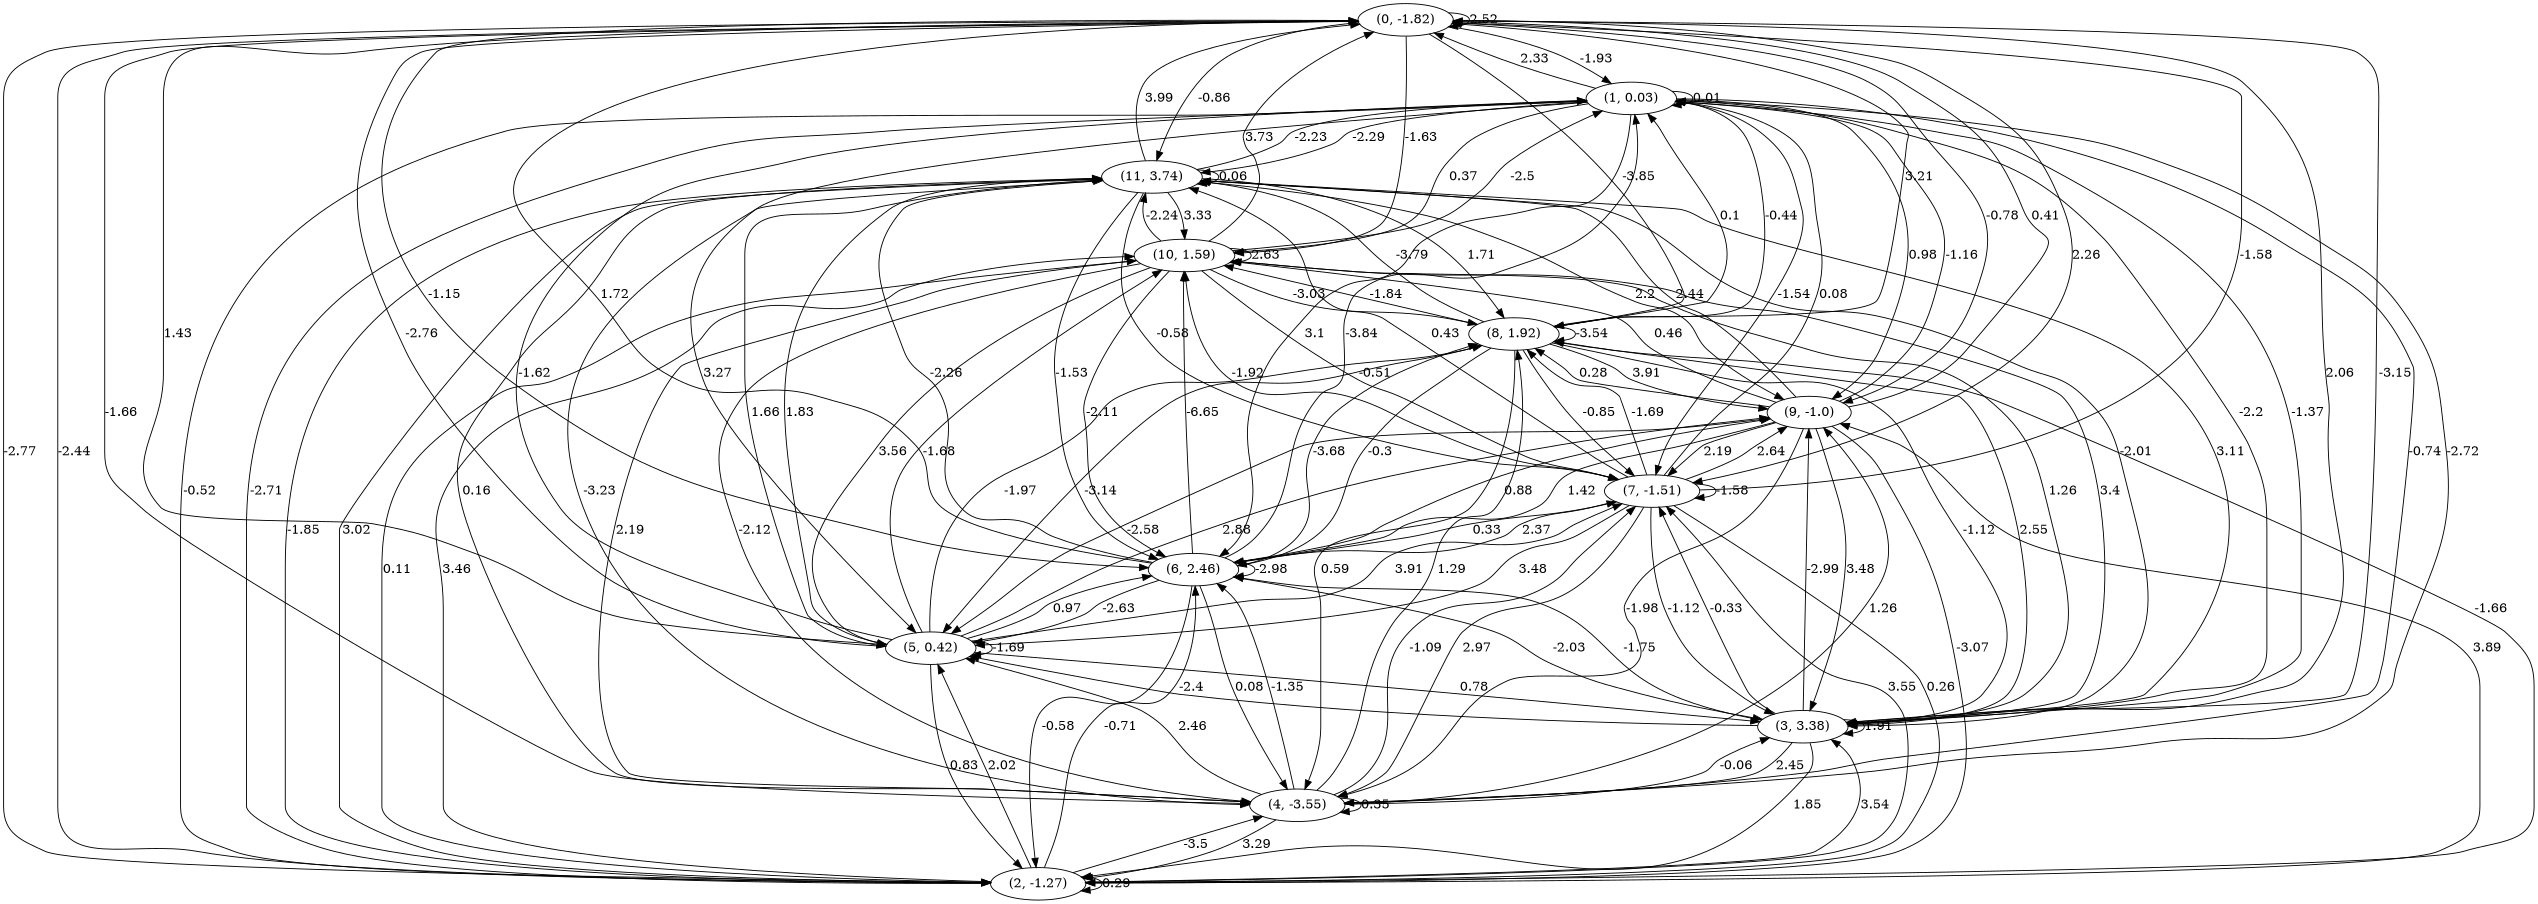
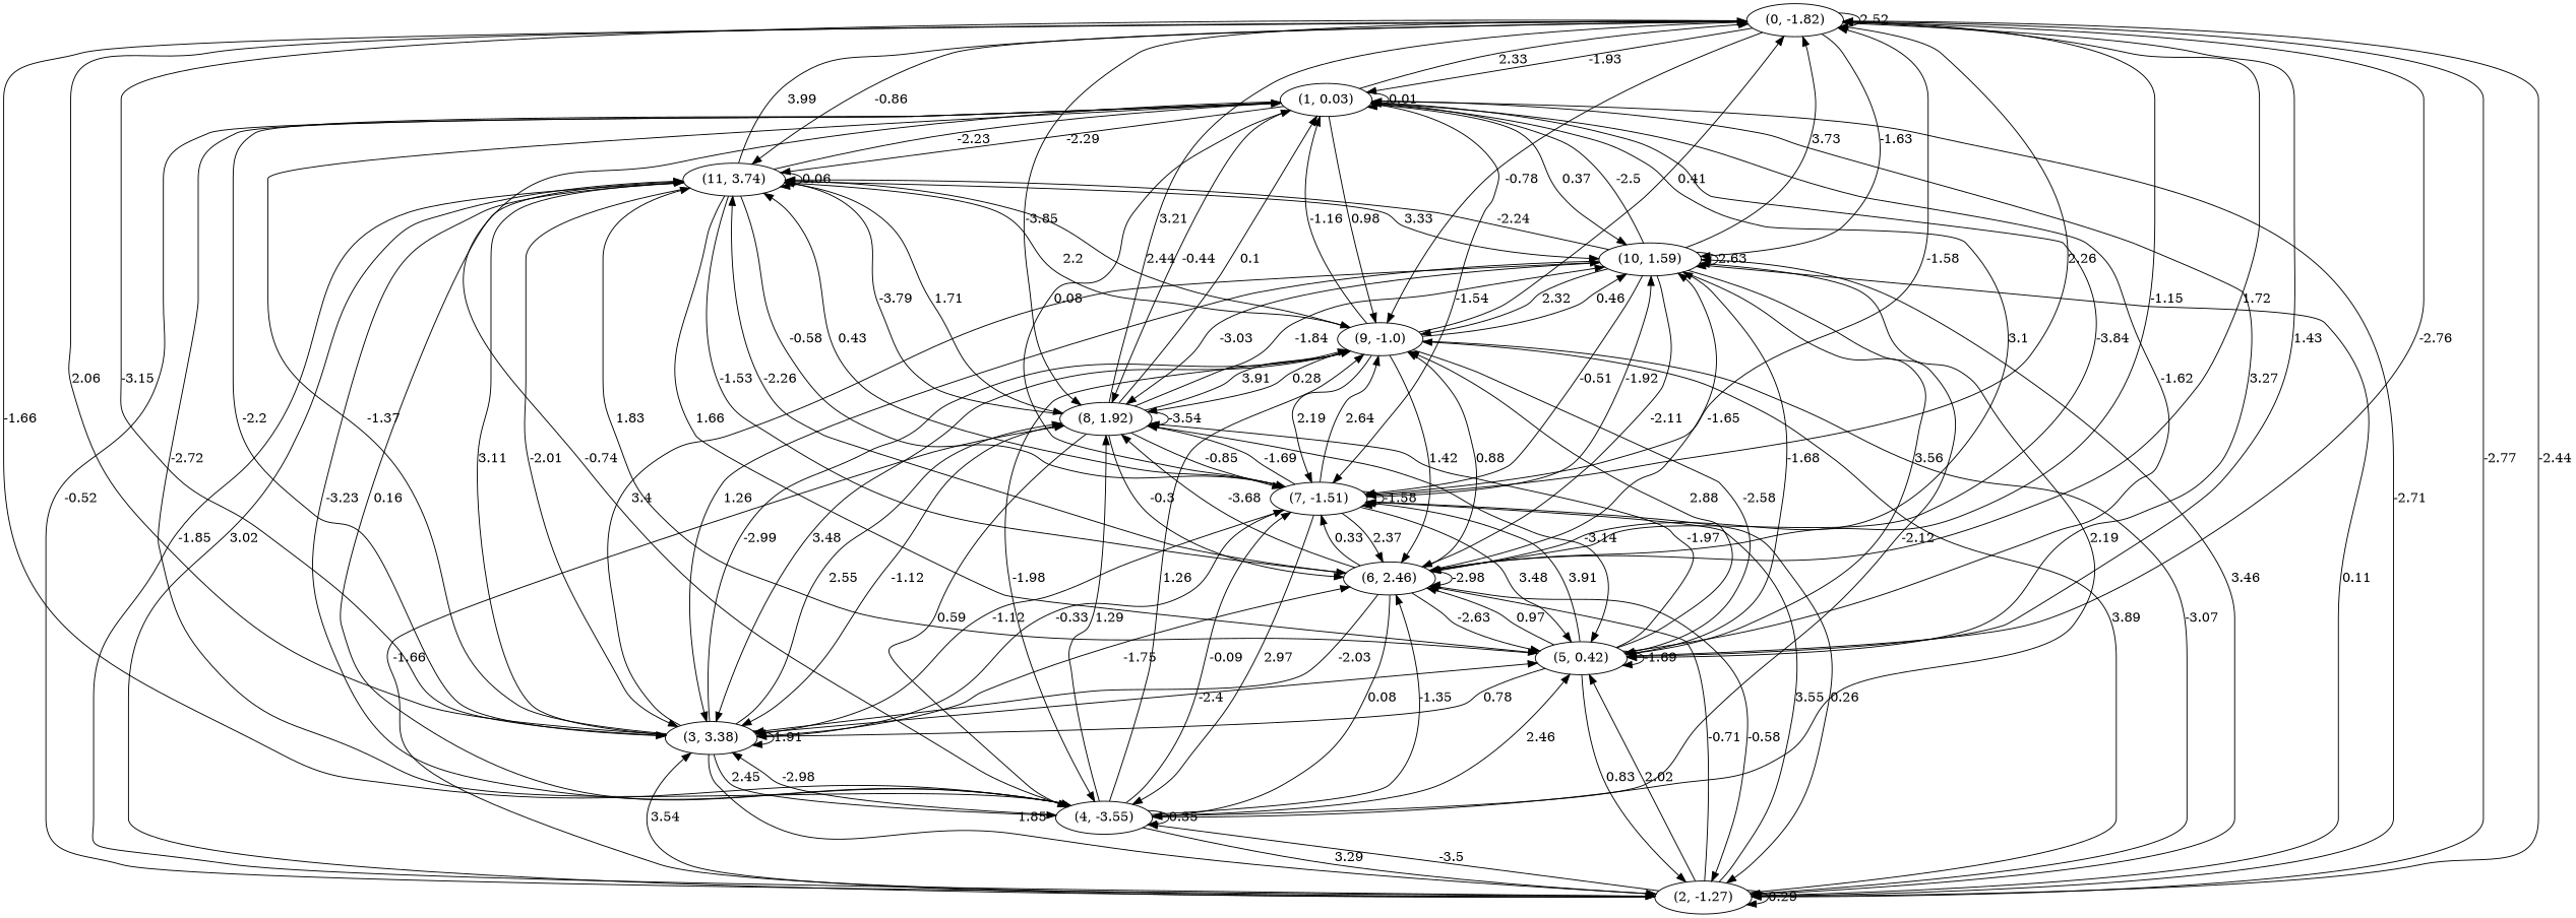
  digraph {
    n1 [label="(0, -1.82)"]
    n2 [label="(1, 0.03)"]
    n3 [label="(2, -1.27)"]
    n4 [label="(3, 3.38)"]
    n5 [label="(4, -3.55)"]
    n6 [label="(5, 0.42)"]
    n7 [label="(6, 2.46)"]
    n8 [label="(7, -1.51)"]
    n9 [label="(8, 1.92)"]
    n10 [label="(9, -1.0)"]
    n11 [label="(10, 1.59)"]
    n12 [label="(11, 3.74)"]
    n1 -> n1 [label=2.52]
    n1 -> n2 [label=-1.93]
    n1 -> n3 [label=-2.77]
    n1 -> n4 [label=-3.15]
    n1 -> n5 [label=-1.66]
    n1 -> n6 [label=1.43]
    n1 -> n7 [label=-1.15]
    n1 -> n8 [label=2.26]
    n1 -> n9 [label=-3.85]
    n1 -> n10 [label=-0.78]
    n1 -> n11 [label=-1.63]
    n1 -> n12 [label=-0.86]
    n2 -> n1 [label=2.33]
    n2 -> n2 [label=0.01]
    n2 -> n3 [label=-0.52]
    n2 -> n4 [label=-2.2]
    n2 -> n5 [label=-0.74]
    n2 -> n6 [label=3.27]
    n2 -> n7 [label=3.1]
    n2 -> n8 [label=-1.54]
    n2 -> n9 [label=-0.44]
    n2 -> n10 [label=0.98]
    n2 -> n11 [label=0.37]
    n2 -> n12 [label=-2.29]
    n3 -> n1 [label=-2.44]
    n3 -> n2 [label=-2.71]
    n3 -> n3 [label=0.29]
    n3 -> n4 [label=3.54]
    n3 -> n5 [label=-3.5]
    n3 -> n6 [label=2.02]
    n3 -> n7 [label=-0.71]
    n3 -> n8 [label=3.55]
    n3 -> n9 [label=-1.66]
    n3 -> n10 [label=3.89]
    n3 -> n11 [label=3.46]
    n3 -> n12 [label=3.02]
    n4 -> n1 [label=2.06]
    n4 -> n2 [label=-1.37]
    n4 -> n3 [label=1.85]
    n4 -> n4 [label=1.91]
    n4 -> n5 [label=2.45]
    n4 -> n6 [label=-2.4]
    n4 -> n7 [label=-1.75]
    n4 -> n8 [label=-0.33]
    n4 -> n9 [label=2.55]
    n4 -> n10 [label=-2.99]
    n4 -> n11 [label=3.4]
    n4 -> n12 [label=3.11]
    n5 -> n2 [label=-2.72]
    n5 -> n3 [label=3.29]
-   n5 -> n4 [label=-0.06]
+   n5 -> n4 [label=-2.98]
    n5 -> n5 [label=0.35]
    n5 -> n6 [label=2.46]
    n5 -> n7 [label=-1.35]
-   n5 -> n8 [label=-1.09]
+   n5 -> n8 [label=-0.09]
    n5 -> n9 [label=1.29]
    n5 -> n10 [label=1.26]
    n5 -> n11 [label=2.19]
    n5 -> n12 [label=0.16]
    n6 -> n1 [label=-2.76]
    n6 -> n2 [label=-1.62]
    n6 -> n3 [label=0.83]
    n6 -> n4 [label=0.78]
    n6 -> n6 [label=-1.69]
    n6 -> n7 [label=0.97]
    n6 -> n8 [label=3.91]
    n6 -> n9 [label=-1.97]
    n6 -> n10 [label=2.88]
    n6 -> n11 [label=-1.68]
    n6 -> n12 [label=1.83]
    n7 -> n1 [label=1.72]
    n7 -> n2 [label=-3.84]
    n7 -> n3 [label=-0.58]
    n7 -> n4 [label=-2.03]
    n7 -> n5 [label=0.08]
    n7 -> n6 [label=-2.63]
    n7 -> n7 [label=-2.98]
    n7 -> n8 [label=0.33]
    n7 -> n9 [label=-3.68]
    n7 -> n10 [label=0.88]
-   n7 -> n11 [label=-6.65]
+   n7 -> n11 [label=-1.65]
    n7 -> n12 [label=-2.26]
    n8 -> n1 [label=-1.58]
    n8 -> n2 [label=0.08]
    n8 -> n3 [label=0.26]
    n8 -> n4 [label=-1.12]
    n8 -> n5 [label=2.97]
    n8 -> n6 [label=3.48]
    n8 -> n7 [label=2.37]
    n8 -> n8 [label=-1.58]
    n8 -> n9 [label=-1.69]
    n8 -> n10 [label=2.64]
    n8 -> n11 [label=-1.92]
    n8 -> n12 [label=0.43]
    n9 -> n1 [label=3.21]
    n9 -> n2 [label=0.1]
    n9 -> n4 [label=-1.12]
    n9 -> n5 [label=0.59]
    n9 -> n6 [label=-3.14]
    n9 -> n7 [label=-0.3]
    n9 -> n8 [label=-0.85]
    n9 -> n9 [label=-3.54]
    n9 -> n10 [label=3.91]
    n9 -> n11 [label=-1.84]
    n9 -> n12 [label=-3.79]
    n10 -> n1 [label=0.41]
    n10 -> n2 [label=-1.16]
    n10 -> n3 [label=-3.07]
    n10 -> n4 [label=3.48]
    n10 -> n5 [label=-1.98]
    n10 -> n6 [label=-2.58]
    n10 -> n7 [label=1.42]
    n10 -> n8 [label=2.19]
    n10 -> n9 [label=0.28]
    n10 -> n11 [label=0.46]
    n10 -> n12 [label=2.44]
    n11 -> n1 [label=3.73]
    n11 -> n2 [label=-2.5]
    n11 -> n3 [label=0.11]
    n11 -> n4 [label=1.26]
    n11 -> n5 [label=-2.12]
    n11 -> n6 [label=3.56]
    n11 -> n7 [label=-2.11]
    n11 -> n8 [label=-0.51]
    n11 -> n9 [label=-3.03]
+   n11 -> n10 [label=2.32]
    n11 -> n11 [label=2.63]
    n11 -> n12 [label=-2.24]
    n12 -> n1 [label=3.99]
    n12 -> n2 [label=-2.23]
    n12 -> n3 [label=-1.85]
    n12 -> n4 [label=-2.01]
    n12 -> n5 [label=-3.23]
    n12 -> n6 [label=1.66]
    n12 -> n7 [label=-1.53]
    n12 -> n8 [label=-0.58]
    n12 -> n9 [label=1.71]
    n12 -> n10 [label=2.2]
    n12 -> n11 [label=3.33]
    n12 -> n12 [label=0.06]
  }
